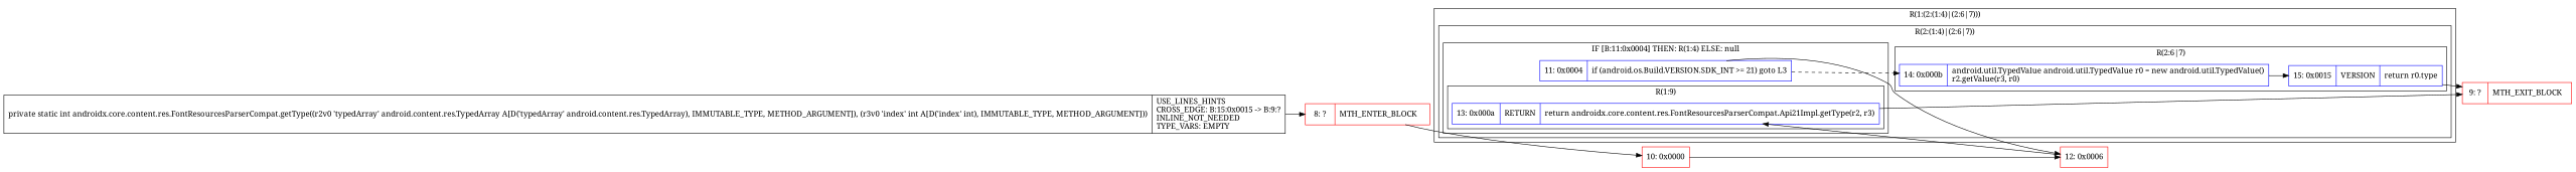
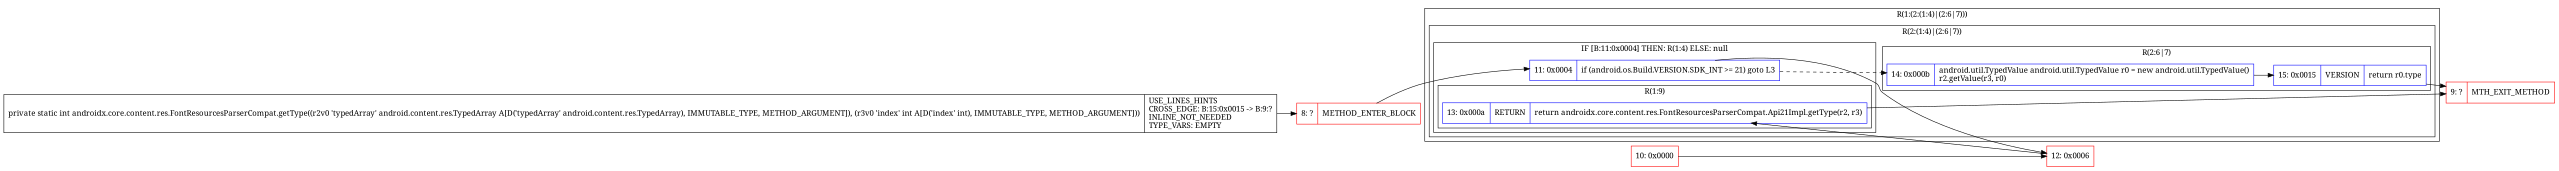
  digraph {
    fontname="Noto Serif"
    rankdir=LR
    node [color=blue fontname="Noto Serif" shape=record]
    edge [fontname="Noto Serif"]
    n1 [label="{13\:\ 0x000a|RETURN\l|return androidx.core.content.res.FontResourcesParserCompat.Api21Impl.getType(r2, r3)\l}"]
    n2 [label="{11\:\ 0x0004|if (android.os.Build.VERSION.SDK_INT \>= 21) goto L3\l}"]
    n3 [label="{14\:\ 0x000b|android.util.TypedValue android.util.TypedValue r0 = new android.util.TypedValue()\lr2.getValue(r3, r0)\l}"]
    n4 [label="{15\:\ 0x0015|VERSION\l|return r0.type\l}"]
-   n5 [color=red label="{9\:\ ?|MTH_EXIT_BLOCK\l}"]
+   n5 [color=red label="{9\:\ ?|MTH_EXIT_METHOD\l}"]
    n6 [color=red label="{12\:\ 0x0006}"]
-   n7 [color=red label="{8\:\ ?|MTH_ENTER_BLOCK\l}"]
+   n7 [color=red label="{8\:\ ?|METHOD_ENTER_BLOCK\l}"]
    n8 [color=red label="{10\:\ 0x0000}"]
    n9 [label="{private static int androidx.core.content.res.FontResourcesParserCompat.getType((r2v0 'typedArray' android.content.res.TypedArray A[D('typedArray' android.content.res.TypedArray), IMMUTABLE_TYPE, METHOD_ARGUMENT]), (r3v0 'index' int A[D('index' int), IMMUTABLE_TYPE, METHOD_ARGUMENT]))  | USE_LINES_HINTS\lCROSS_EDGE: B:15:0x0015 \-\> B:9:?\lINLINE_NOT_NEEDED\lTYPE_VARS: EMPTY\l}" color=""]
    subgraph cluster_1 {
      label="R(1:(2:(1:4)|(2:6|7)))"
      subgraph cluster_2 {
        label="R(2:(1:4)|(2:6|7))"
        subgraph cluster_3 {
          label="IF [B:11:0x0004] THEN: R(1:4) ELSE: null"
          n2
          subgraph cluster_4 {
            label="R(1:9)"
            n1
          }
        }
        subgraph cluster_5 {
          label="R(2:6|7)"
          n3
          n4
        }
      }
    }
    n1 -> n5
    n2 -> n3 [style=dashed]
    n2 -> n6
    n3 -> n4
    n4 -> n5
    n6 -> n1
-   n7 -> n8
+   n7 -> n2
    n8 -> n6
    n9 -> n7
  }
